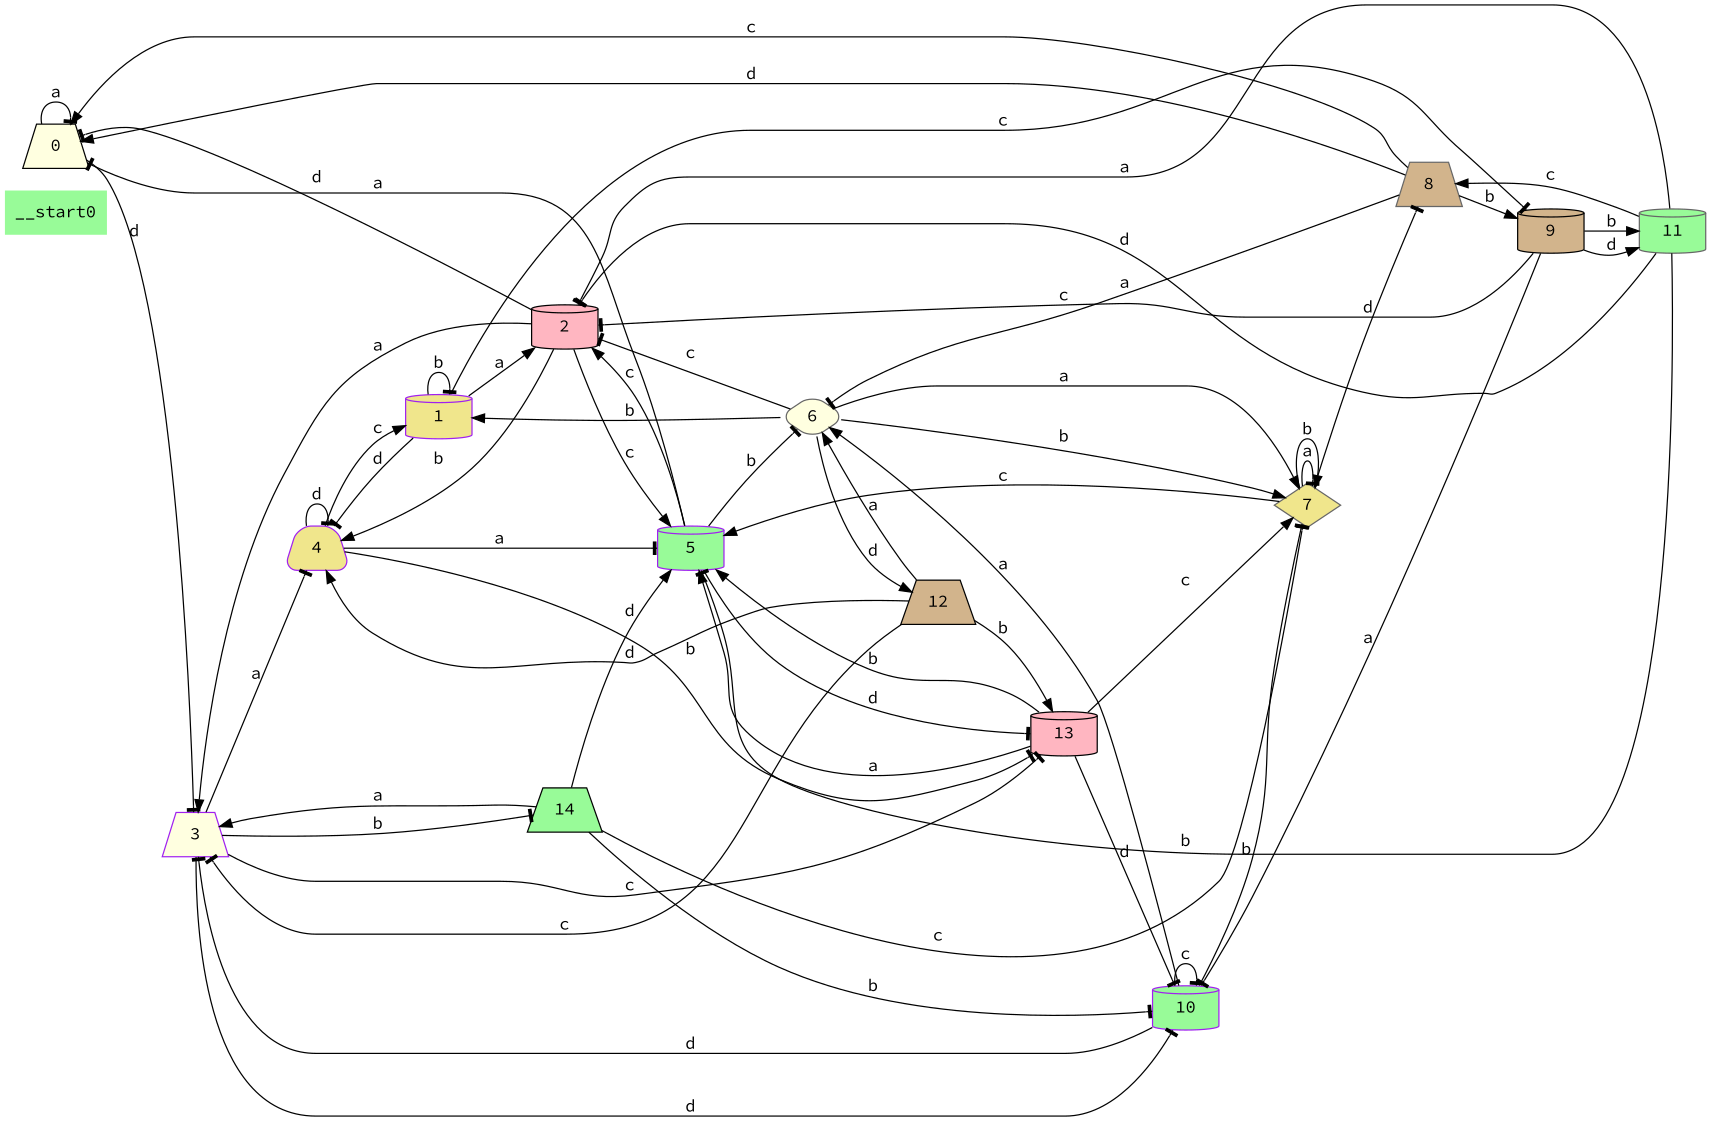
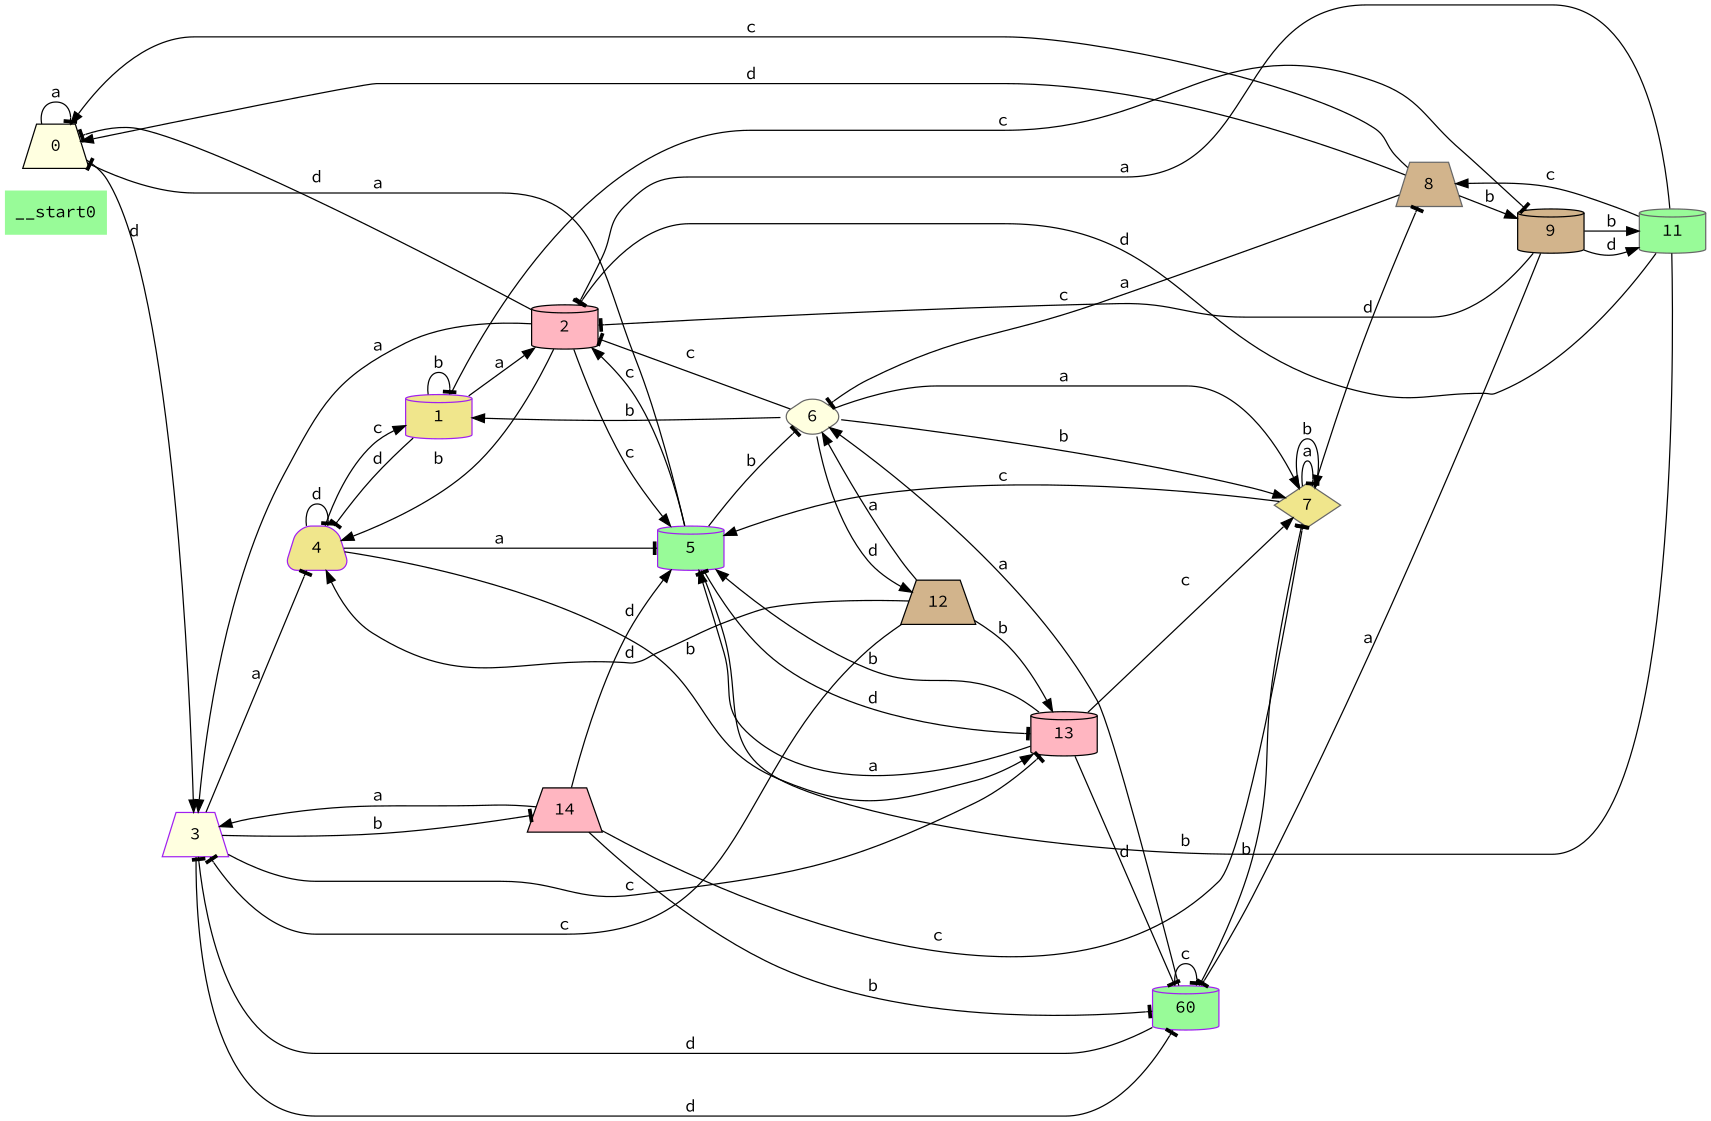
  digraph {
    fontname="Source Code Pro"
    rankdir=LR
    node [color=black fillcolor=palegreen fontname="Source Code Pro" shape=cylinder style=filled]
    edge [arrowhead=tee fontname="Source Code Pro"]
    __start0 [color=gray40 shape=none]
    n2 [fillcolor=lightyellow label=0 shape=trapezium]
    n3 [color=purple fillcolor=lightyellow label=3 shape=trapezium]
    n4 [color=purple fillcolor=khaki label=1 style="rounded,filled"]
    n5 [fillcolor=lightpink label=2 style="rounded,filled"]
    n6 [color=purple fillcolor=khaki label=4 shape=trapezium style="rounded,filled"]
    n7 [fillcolor=tan label=9 style="rounded,filled"]
-   n8 [color=purple label=10]
+   n8 [color=purple label=60]
    n9 [fillcolor=lightpink label=13]
-   n10 [label=14 shape=trapezium]
+   n10 [fillcolor=lightpink label=14 shape=trapezium]
    n11 [color=gray40 label=11]
    n12 [color=purple label=5 style="rounded,filled"]
    n13 [color=gray40 fillcolor=tan label=8 shape=trapezium]
    n14 [color=gray40 fillcolor=lightyellow label=6 shape=diamond style="rounded,filled"]
    n15 [color=gray40 fillcolor=khaki label=7 shape=diamond]
    n16 [fillcolor=tan label=12 shape=trapezium]
    n2 -> n2 [label=a]
-   n2 -> n3 [label=d]
+   n2 -> n3 [arrowhead=normal label=d]
    n3 -> n6 [label=a]
    n3 -> n8 [label=d]
    n3 -> n9 [label=c]
    n3 -> n10 [label=b]
    n4 -> n4 [label=b]
    n4 -> n5 [arrowhead=normal label=a]
    n4 -> n6 [label=d]
    n4 -> n7 [label=c]
    n5 -> n2 [label=d]
    n5 -> n3 [arrowhead=normal label=a]
    n5 -> n6 [arrowhead=normal label=b]
    n5 -> n12 [arrowhead=normal label=c]
    n6 -> n4 [arrowhead=normal label=c]
    n6 -> n6 [label=d]
-   n6 -> n9 [label=b]
+   n6 -> n9 [arrowhead=normal label=b]
    n6 -> n12 [label=a]
    n7 -> n5 [label=c]
    n7 -> n8 [label=a]
    n7 -> n11 [arrowhead=normal label=b]
    n7 -> n11 [arrowhead=normal label=d]
    n8 -> n3 [label=d]
    n8 -> n8 [label=c]
    n8 -> n14 [arrowhead=normal label=a]
    n8 -> n15 [label=b]
    n9 -> n8 [label=d]
    n9 -> n12 [arrowhead=normal label=a]
    n9 -> n12 [arrowhead=normal label=b]
    n9 -> n15 [arrowhead=normal label=c]
    n10 -> n3 [arrowhead=normal label=a]
    n10 -> n8 [label=b]
    n10 -> n12 [arrowhead=normal label=d]
    n10 -> n15 [label=c]
    n11 -> n5 [label=a]
    n11 -> n5 [label=d]
    n11 -> n12 [label=b]
    n11 -> n13 [arrowhead=normal label=c]
    n12 -> n2 [label=a]
    n12 -> n5 [arrowhead=normal label=c]
    n12 -> n9 [label=d]
    n12 -> n14 [label=b]
    n13 -> n2 [arrowhead=normal label=c]
    n13 -> n2 [arrowhead=normal label=d]
    n13 -> n7 [arrowhead=normal label=b]
    n13 -> n14 [label=a]
    n14 -> n4 [arrowhead=normal label=b]
    n14 -> n5 [label=c]
    n14 -> n15 [arrowhead=normal label=a]
    n14 -> n15 [arrowhead=normal label=b]
    n14 -> n16 [arrowhead=normal label=d]
    n15 -> n12 [arrowhead=normal label=c]
    n15 -> n13 [label=d]
    n15 -> n15 [label=a]
    n15 -> n15 [arrowhead=normal label=b]
    n16 -> n3 [label=c]
    n16 -> n6 [arrowhead=normal label=d]
    n16 -> n9 [arrowhead=normal label=b]
    n16 -> n14 [arrowhead=normal label=a]
  }
